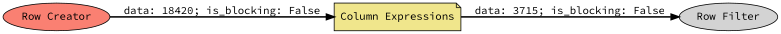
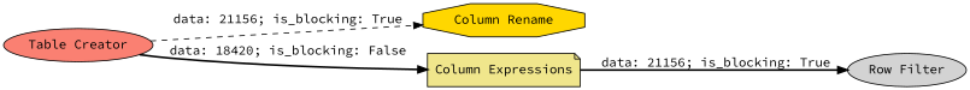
  digraph {
    fontname="Source Code Pro"
    rankdir=LR
    node [fontname="Source Code Pro" shape=ellipse style=filled]
    edge [fontname="Source Code Pro" style=bold]
+   n1 [fillcolor=gold label="Column Rename" shape=octagon]
    n2 [fillcolor=khaki label="Column Expressions" shape=note]
    n3 [fillcolor=lightgrey label="Row Filter"]
-   n4 [fillcolor=salmon label="Row Creator"]
-   n2 -> n3 [label="data: 3715; is_blocking: False"]
+   n4 [fillcolor=salmon label="Table Creator"]
+   n2 -> n3 [label="data: 21156; is_blocking: True"]
+   n4 -> n1 [label="data: 21156; is_blocking: True" style=dashed]
    n4 -> n2 [label="data: 18420; is_blocking: False"]
  }
